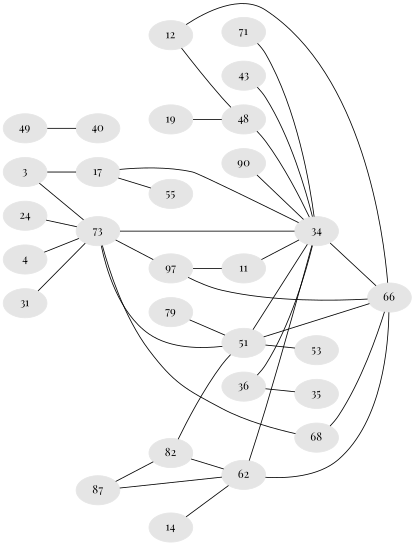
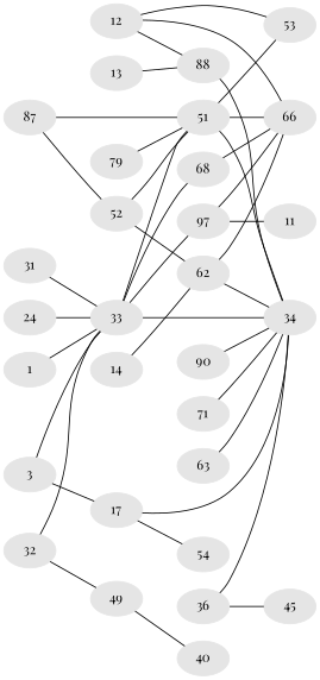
  graph {
    fontname="Playfair Display"
    rankdir=LR
    node [color=gray90 fontname="Playfair Display" style=filled]
    edge [fontname="Playfair Display"]
-   33 [super="+1+2+3" label=73]
-   4
+   33 [super="+1+2+3"]
+   4 [label=1]
    n3 [label=34 super="+10+28+18+58+57"]
    51 [super="+26"]
    n5 [label=68]
    n6 [label=97 super="+39+46"]
    n7 [label=3]
    n8 [label=17]
-   54 [label=55]
+   54
    12 [super="+8"]
    53
    66 [super="+60+65+43"]
-   48
+   48 [label=88]
    n14 [label=14]
    62 [super="+35"]
-   19
+   19 [label=13]
    n17 [label=90]
    n18 [label=31]
    n19 [label=24]
    n20 [label=79]
+   32
    49
    n23 [label=40]
    n24 [label=11 super="+40+55"]
    36
-   45 [label=35]
+   45
    n27 [label=87 super="+30"]
-   52 [label=82]
+   52
    n29 [label=71]
-   63 [super="+42" label=43]
+   63 [super="+42"]
    33 -- n3 [weight=8]
    33 -- 51 [weight=2]
    33 -- n5
    33 -- n6 [weight=2]
    4 -- 33
-   n3 -- 66
    51 -- n3 [weight=2]
    51 -- 53
    51 -- 66 [weight=2]
    n5 -- 66
    n6 -- 66
    n6 -- n24
    n7 -- 33
    n7 -- n8
    n8 -- n3
    n8 -- 54
+   12 -- 53
    12 -- 66 [weight=2]
    12 -- 48 [weight=2]
    48 -- n3
    n14 -- 62
    62 -- n3 [weight=2]
    62 -- 66
    19 -- 48
    n17 -- n3
    n18 -- 33
    n19 -- 33
    n20 -- 51
+   32 -- 33
+   32 -- 49
    49 -- n23
-   n24 -- n3
    36 -- n3
    36 -- 45
-   n27 -- 62 [weight=2]
+   n27 -- 51 [weight=2]
    n27 -- 52
    52 -- 51
    52 -- 62
    n29 -- n3 [weight=2]
    63 -- n3 [weight=2]
  }
